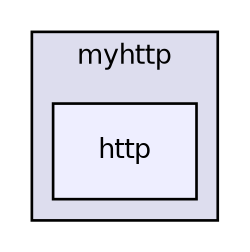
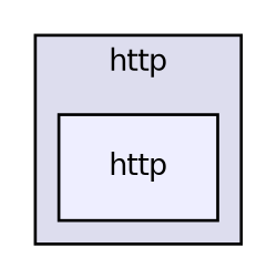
  digraph {
    compound=true
    rankdir=LR
    n1 [fillcolor="#eeeeff" fontname=Helvetica fontsize=10 label=http pencolor=black shape=box style=filled]
    subgraph cluster_1 {
      bgcolor="#ddddee"
      fontname=Helvetica
      fontsize=10
-     label=myhttp
+     label=http
      pencolor=black
      n1
    }
  }
